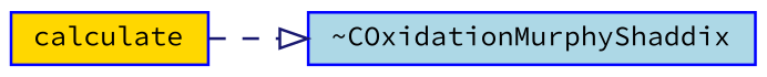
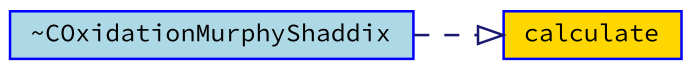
  digraph {
    rankdir=LR
    fontname="Source Code Pro"
    node [color=blue fontname="Source Code Pro" fontsize=10 shape=record style=filled]
    n1 [fillcolor=lightblue fontcolor=black height=0.2 label="~COxidationMurphyShaddix" width=0.4]
    n2 [height=0.2 label=calculate width=0.4 fillcolor=gold]
-   n2 -> n1 [color=midnightblue fontname="Source Code Pro" fontsize=10 labelfontname=FreeSans labelfontsize=10 style=dashed arrowhead=onormal]
+   n1 -> n2 [color=midnightblue fontname="Source Code Pro" fontsize=10 labelfontname=FreeSans labelfontsize=10 style=dashed arrowhead=onormal]
  }
